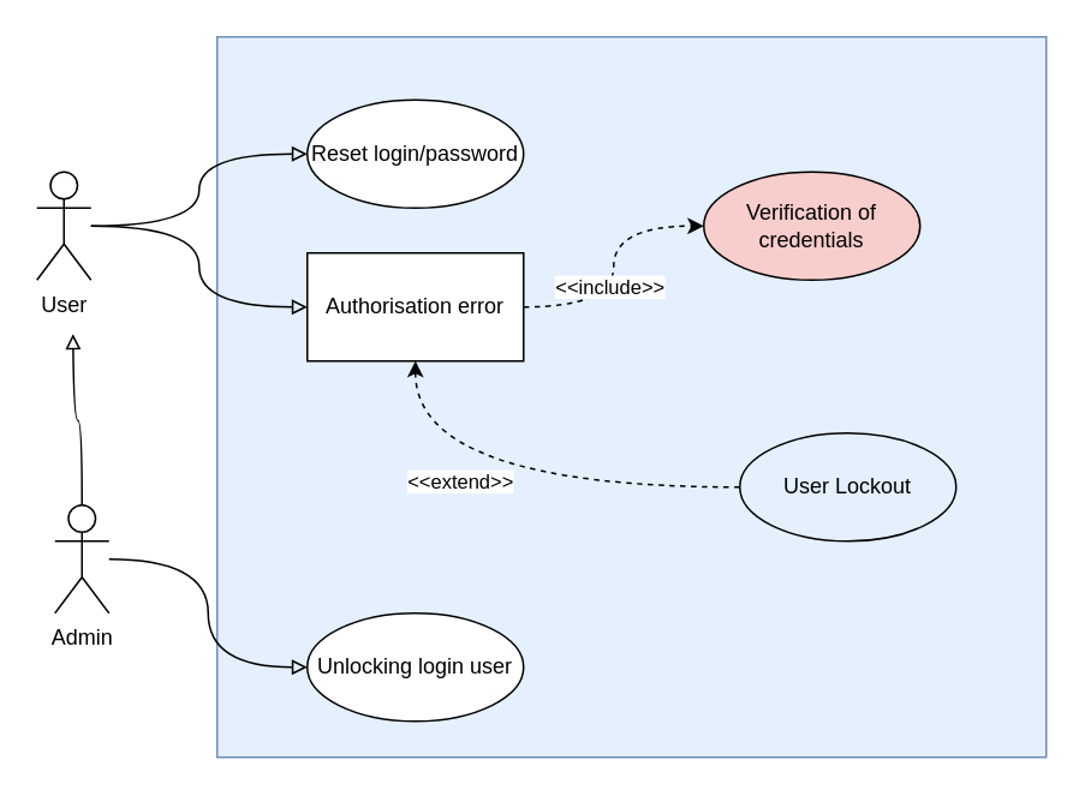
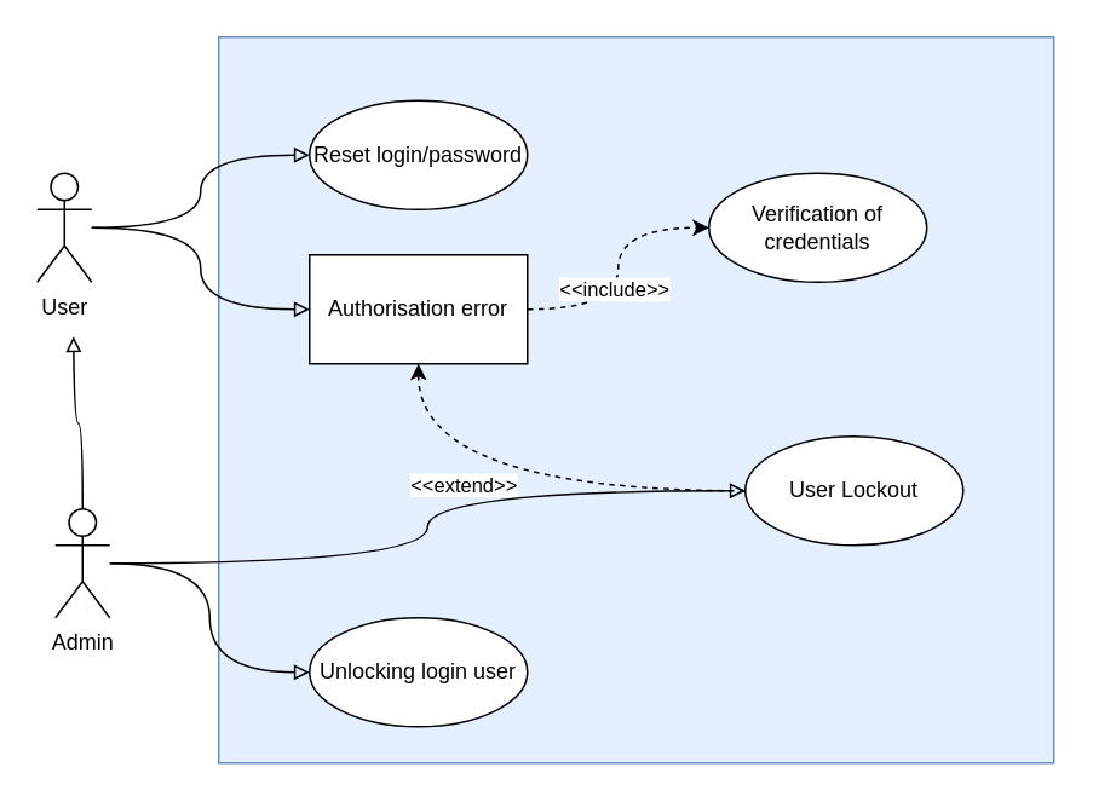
  <mxCell id="0" />
  <mxCell id="1" parent="0" />
  <mxCell id="2" value="" style="rounded=0;whiteSpace=wrap;html=1;fillColor=#e5f0ff;strokeColor=#6c8ebf;" parent="1" vertex="1"><mxGeometry x="120" y="20" width="460" height="400" as="geometry" /></mxCell>
  <mxCell id="3" style="edgeStyle=orthogonalEdgeStyle;rounded=0;orthogonalLoop=1;jettySize=auto;html=1;curved=1;endArrow=block;endFill=0;" parent="1" source="6" edge="1"><mxGeometry relative="1" as="geometry"><mxPoint x="40" y="185" as="targetPoint" /></mxGeometry></mxCell>
  <mxCell id="4" style="edgeStyle=orthogonalEdgeStyle;rounded=0;orthogonalLoop=1;jettySize=auto;html=1;curved=1;endArrow=block;endFill=0;" parent="1" source="6" target="12" edge="1"><mxGeometry relative="1" as="geometry" /></mxCell>
+ <mxCell id="5" style="edgeStyle=orthogonalEdgeStyle;rounded=0;orthogonalLoop=1;jettySize=auto;html=1;curved=1;endArrow=block;endFill=0;" parent="1" source="6" target="15" edge="1"><mxGeometry relative="1" as="geometry" /></mxCell>
  <mxCell id="6" value="Admin" style="shape=umlActor;verticalLabelPosition=bottom;verticalAlign=top;html=1;outlineConnect=0;" parent="1" vertex="1"><mxGeometry x="30" y="280" width="30" height="60" as="geometry" /></mxCell>
  <mxCell id="7" style="edgeStyle=orthogonalEdgeStyle;rounded=0;orthogonalLoop=1;jettySize=auto;html=1;curved=1;endArrow=block;endFill=0;" parent="1" source="9" target="11" edge="1"><mxGeometry relative="1" as="geometry" /></mxCell>
  <mxCell id="8" style="edgeStyle=orthogonalEdgeStyle;rounded=0;orthogonalLoop=1;jettySize=auto;html=1;curved=1;endArrow=block;endFill=0;" parent="1" source="9" target="18" edge="1"><mxGeometry relative="1" as="geometry" /></mxCell>
  <mxCell id="9" value="User" style="shape=umlActor;verticalLabelPosition=bottom;verticalAlign=top;html=1;outlineConnect=0;" parent="1" vertex="1"><mxGeometry x="20" y="95" width="30" height="60" as="geometry" /></mxCell>
- <mxCell id="10" value="Verification of credentials" style="ellipse;whiteSpace=wrap;html=1;fillColor=#f8cecc;" parent="1" vertex="1"><mxGeometry x="390" y="95" width="120" height="60" as="geometry" /></mxCell>
+ <mxCell id="10" value="Verification of credentials" style="ellipse;whiteSpace=wrap;html=1;" parent="1" vertex="1"><mxGeometry x="390" y="95" width="120" height="60" as="geometry" /></mxCell>
  <mxCell id="11" value="Reset login/password" style="ellipse;whiteSpace=wrap;html=1;" parent="1" vertex="1"><mxGeometry x="170" y="55" width="120" height="60" as="geometry" /></mxCell>
  <mxCell id="12" value="Unlocking login user" style="ellipse;whiteSpace=wrap;html=1;" parent="1" vertex="1"><mxGeometry x="170" y="340" width="120" height="60" as="geometry" /></mxCell>
  <mxCell id="13" style="edgeStyle=orthogonalEdgeStyle;rounded=0;orthogonalLoop=1;jettySize=auto;html=1;dashed=1;curved=1;" parent="1" source="15" target="18" edge="1"><mxGeometry relative="1" as="geometry" /></mxCell>
  <mxCell id="14" value="&amp;lt;&amp;lt;extend&amp;gt;&amp;gt;" style="edgeLabel;html=1;align=center;verticalAlign=middle;resizable=0;points=[];" parent="13" vertex="1" connectable="0"><mxGeometry x="0.473" y="-24" relative="1" as="geometry"><mxPoint as="offset" /></mxGeometry></mxCell>
- <mxCell id="15" value="User Lockout" style="ellipse;whiteSpace=wrap;html=1;fillColor=#e5f0ff;" parent="1" vertex="1"><mxGeometry x="410" y="240" width="120" height="60" as="geometry" /></mxCell>
+ <mxCell id="15" value="User Lockout" style="ellipse;whiteSpace=wrap;html=1;" parent="1" vertex="1"><mxGeometry x="410" y="240" width="120" height="60" as="geometry" /></mxCell>
  <mxCell id="16" style="edgeStyle=orthogonalEdgeStyle;rounded=0;orthogonalLoop=1;jettySize=auto;html=1;curved=1;dashed=1;" parent="1" source="18" target="10" edge="1"><mxGeometry relative="1" as="geometry" /></mxCell>
  <mxCell id="17" value="&amp;lt;&amp;lt;include&amp;gt;&amp;gt;" style="edgeLabel;html=1;align=center;verticalAlign=middle;resizable=0;points=[];" parent="16" vertex="1" connectable="0"><mxGeometry x="-0.139" y="3" relative="1" as="geometry"><mxPoint as="offset" /></mxGeometry></mxCell>
  <mxCell id="18" value="Authorisation error" style="whiteSpace=wrap;html=1;rounded=0;" parent="1" vertex="1"><mxGeometry x="170" y="140" width="120" height="60" as="geometry" /></mxCell>
